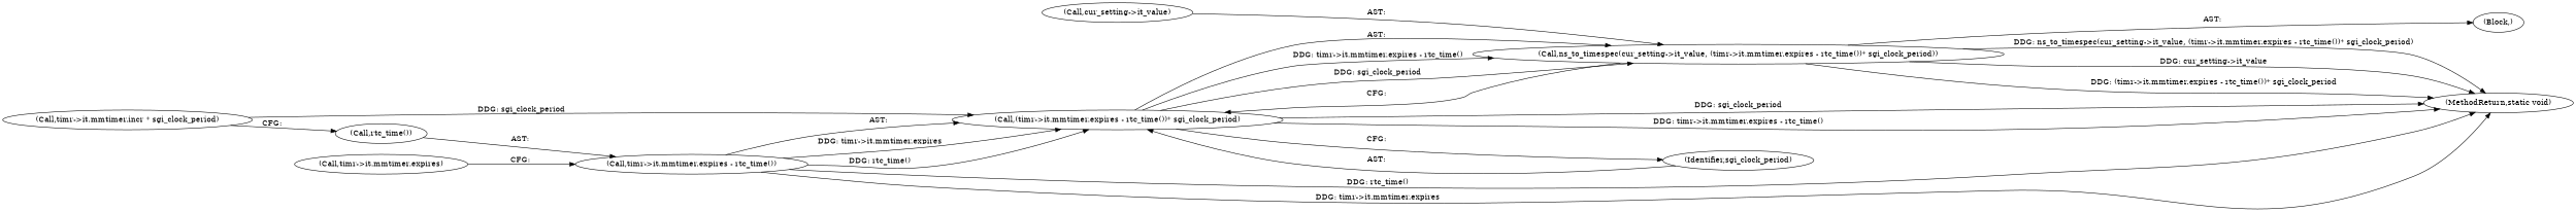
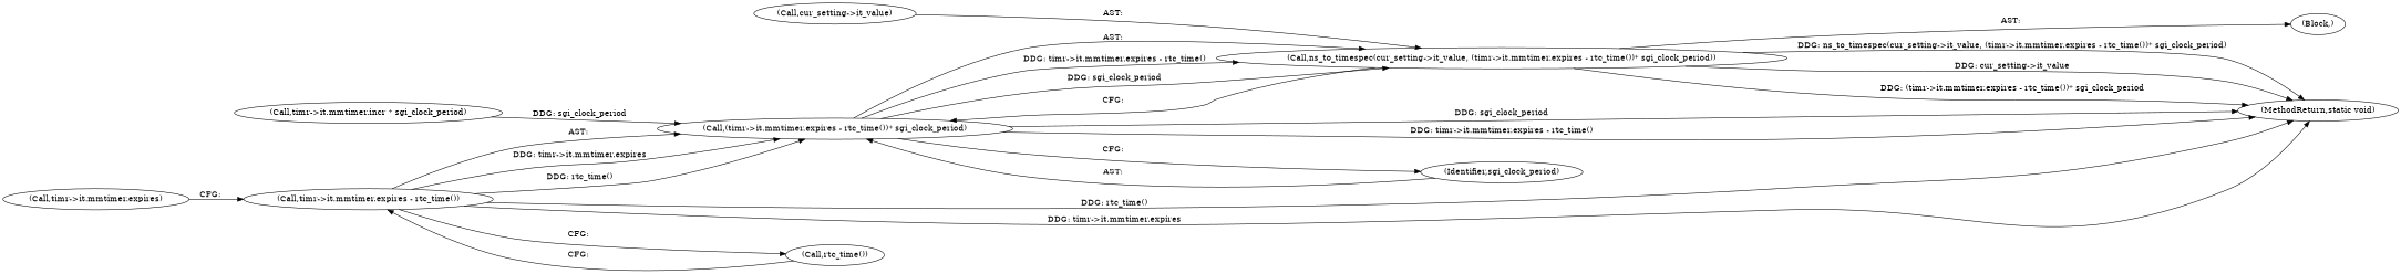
  digraph {
    rankdir=LR
    n1 [label="(Call,timr->it.mmtimer.expires - rtc_time())"]
    n2 [label="(Call,(timr->it.mmtimer.expires - rtc_time())* sgi_clock_period)"]
    n3 [label="(MethodReturn,static void)"]
    n4 [label="(Call,rtc_time())"]
    n5 [label="(Call,ns_to_timespec(cur_setting->it_value, (timr->it.mmtimer.expires - rtc_time())* sgi_clock_period))"]
    n6 [label="(Identifier,sgi_clock_period)"]
    n7 [label="(Block,)"]
    n8 [label="(Call,timr->it.mmtimer.expires)"]
    n9 [label="(Call,cur_setting->it_value)"]
    n10 [label="(Call,timr->it.mmtimer.incr * sgi_clock_period)"]
    n1 -> n2 [label="AST: "]
    n1 -> n2 [label="DDG: timr->it.mmtimer.expires"]
    n1 -> n2 [label="DDG: rtc_time()"]
    n1 -> n3 [label="DDG: rtc_time()"]
    n1 -> n3 [label="DDG: timr->it.mmtimer.expires"]
-   n10 -> n4 [label="CFG: "]
+   n1 -> n4 [label="CFG: "]
    n2 -> n3 [label="DDG: sgi_clock_period"]
    n2 -> n3 [label="DDG: timr->it.mmtimer.expires - rtc_time()"]
    n2 -> n5 [label="AST: "]
    n2 -> n5 [label="DDG: timr->it.mmtimer.expires - rtc_time()"]
    n2 -> n5 [label="DDG: sgi_clock_period"]
    n2 -> n6 [label="CFG: "]
-   n4 -> n1 [label="AST: "]
+   n4 -> n1 [label="CFG: "]
    n5 -> n2 [label="CFG: "]
    n5 -> n3 [label="DDG: ns_to_timespec(cur_setting->it_value, (timr->it.mmtimer.expires - rtc_time())* sgi_clock_period)"]
    n5 -> n3 [label="DDG: cur_setting->it_value"]
    n5 -> n3 [label="DDG: (timr->it.mmtimer.expires - rtc_time())* sgi_clock_period"]
    n5 -> n7 [label="AST: "]
    n6 -> n2 [label="AST: "]
    n8 -> n1 [label="CFG: "]
    n9 -> n5 [label="AST: "]
    n10 -> n2 [label="DDG: sgi_clock_period"]
  }
